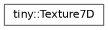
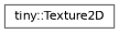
  digraph {
    rankdir=LR
-   n1 [color=grey40 fillcolor=white fontname=Helvetica fontsize=10 height=0.2 label="tiny::Texture7D" shape=box style=filled width=0.4]
+   n1 [color=grey40 fillcolor=white fontname=Helvetica fontsize=10 height=0.2 label="tiny::Texture2D" shape=box style=filled width=0.4]
  }
